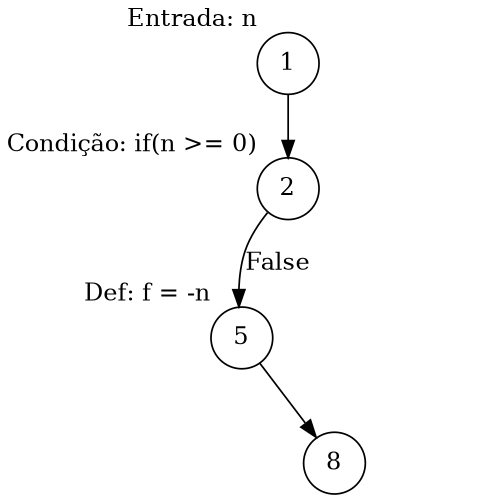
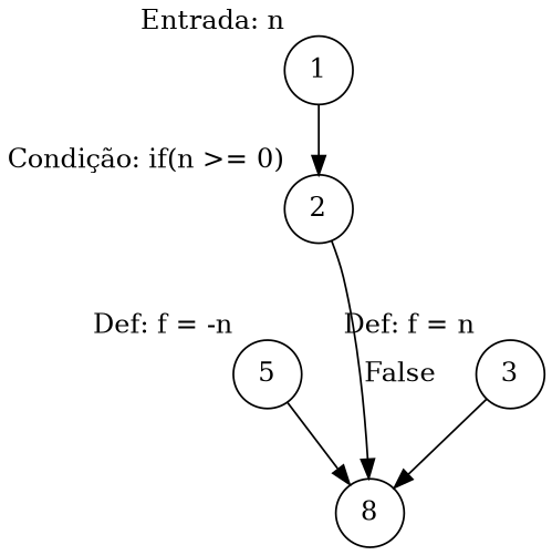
  digraph {
    rankdir=TB
    node [shape=circle]
    n1 [label=1 xlabel="Entrada: n"]
    n2 [label=2 xlabel="Condição: if(n >= 0)"]
    n3 [label=5 xlabel="Def: f = -n"]
+   n4 [label=3 xlabel="Def: f = n"]
    n5 [label=8]
    n1 -> n2
-   n2 -> n3 [label=False]
+   n2 -> n5 [label=False]
    n3 -> n5
+   n4 -> n5
  }
